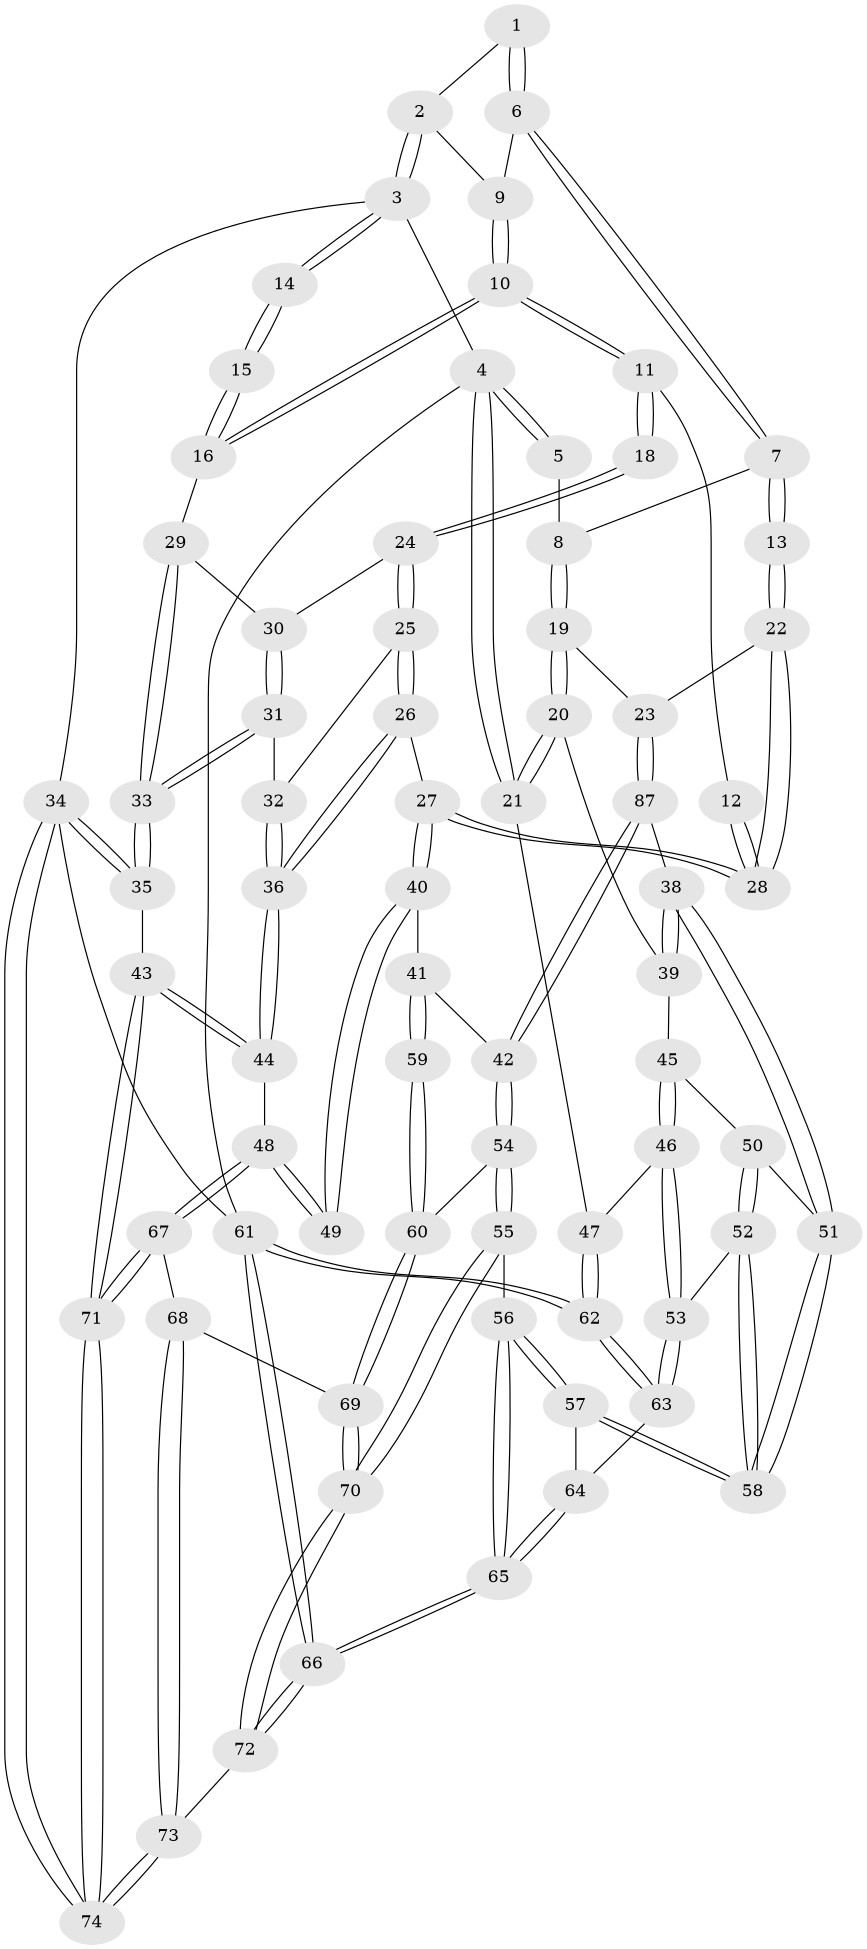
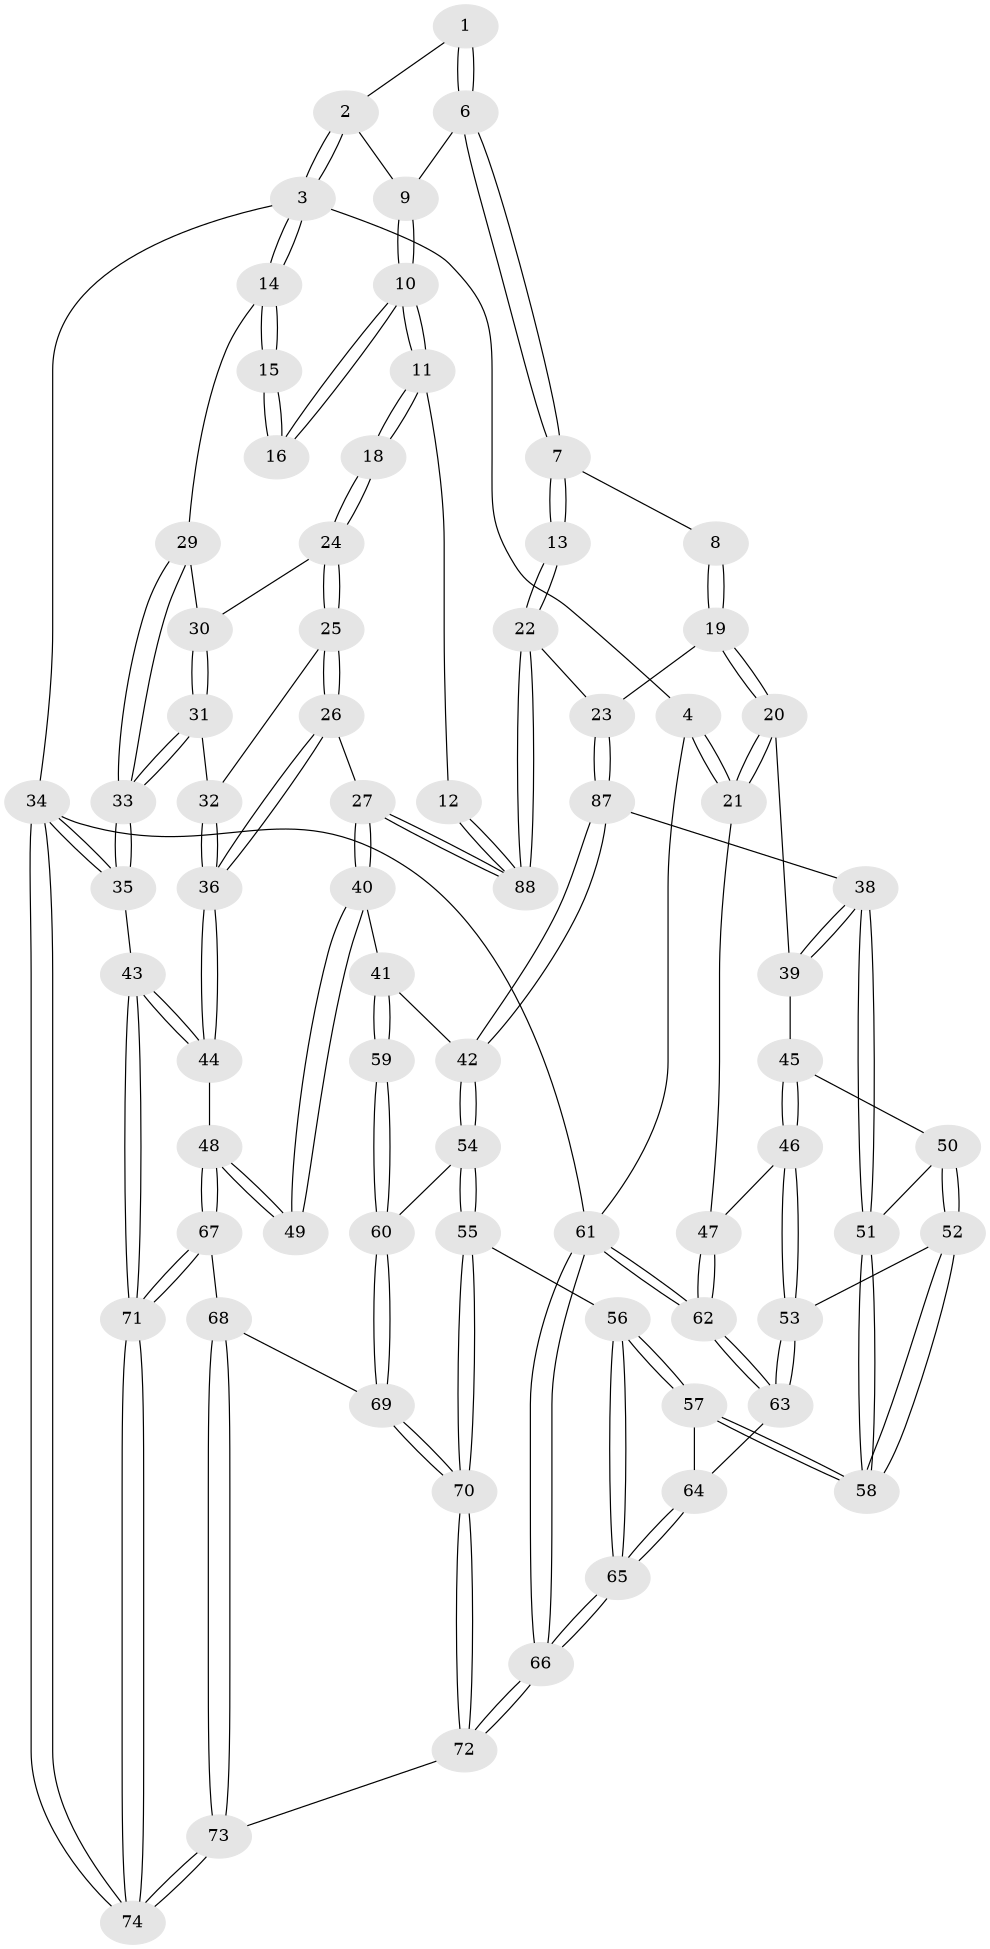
  graph {
    node [color=gray90 style=filled]
    1
    2
    6
    3
    9
    7
    4
    14
    34
    10
-   5
    21
    61
    15
    29
    35
    74
    8
    47
    62
    66
    19
    13
    22
    20
    23
    11
    16
    12
    18
-   28
+   28 [label=88]
    24
    30
    33
    25
    39
    n37 [label=87]
    45
    38
    42
    26
    32
    31
    27
    36
    40
    44
    41
    49
    43
    71
    48
    51
    54
    58
    46
    50
    59
    60
    55
    67
    53
    52
    63
    68
    64
    56
    70
    69
    57
    65
    72
    73
    1 -- 2
    1 -- 6
    1 -- 6
    2 -- 3
    2 -- 3
    2 -- 9
    6 -- 9
    6 -- 7
    6 -- 7
    3 -- 4
    3 -- 14
    3 -- 14
    3 -- 34
    9 -- 10
    9 -- 10
    7 -- 8
    7 -- 13
    7 -- 13
-   4 -- 5
-   4 -- 5
    4 -- 21
    4 -- 21
    4 -- 61
    14 -- 15
    14 -- 15
-   16 -- 29
+   14 -- 29
    34 -- 61
    34 -- 35
    34 -- 35
    34 -- 74
    34 -- 74
    10 -- 11
    10 -- 11
    10 -- 16
    10 -- 16
-   5 -- 8
    21 -- 47
    61 -- 62
    61 -- 62
    61 -- 66
    61 -- 66
    15 -- 16
    15 -- 16
    29 -- 30
    29 -- 33
    29 -- 33
    35 -- 43
    8 -- 19
    8 -- 19
    47 -- 62
    47 -- 62
    62 -- 63
    62 -- 63
    66 -- 72
    66 -- 72
    19 -- 20
    19 -- 20
    19 -- 23
    13 -- 22
    13 -- 22
    22 -- 23
    22 -- 28
    22 -- 28
    20 -- 21
    20 -- 21
    20 -- 39
    23 -- n37
    23 -- n37
    11 -- 12
    11 -- 18
    11 -- 18
    12 -- 28
    12 -- 28
    18 -- 24
    18 -- 24
    24 -- 30
    24 -- 25
    24 -- 25
    30 -- 31
    30 -- 31
    33 -- 35
    33 -- 35
    25 -- 26
    25 -- 26
    25 -- 32
    39 -- 45
    n37 -- 38
    n37 -- 42
    n37 -- 42
    45 -- 46
    45 -- 46
    45 -- 50
    38 -- 39
    38 -- 39
    38 -- 51
    38 -- 51
    42 -- 54
    42 -- 54
    26 -- 27
    26 -- 36
    26 -- 36
    32 -- 36
    32 -- 36
    31 -- 33
    31 -- 33
    31 -- 32
    27 -- 28
    27 -- 28
    27 -- 40
    27 -- 40
    36 -- 44
    36 -- 44
    40 -- 41
    40 -- 49
    40 -- 49
    44 -- 48
    41 -- 42
    41 -- 59
    41 -- 59
    43 -- 44
    43 -- 44
    43 -- 71
    43 -- 71
    71 -- 74
    71 -- 74
    48 -- 49
    48 -- 49
    48 -- 67
    48 -- 67
    51 -- 58
    51 -- 58
    54 -- 60
    54 -- 55
    54 -- 55
    46 -- 47
    46 -- 53
    46 -- 53
    50 -- 51
    50 -- 52
    50 -- 52
    59 -- 60
    59 -- 60
    60 -- 69
    60 -- 69
    55 -- 56
    55 -- 70
    55 -- 70
    67 -- 71
    67 -- 71
    67 -- 68
    53 -- 63
    53 -- 63
    52 -- 58
    52 -- 58
    52 -- 53
    63 -- 64
    68 -- 69
    68 -- 73
    68 -- 73
    64 -- 65
    64 -- 65
    56 -- 57
    56 -- 57
    56 -- 65
    56 -- 65
    70 -- 72
    70 -- 72
    69 -- 70
    69 -- 70
    57 -- 58
    57 -- 58
    57 -- 64
    65 -- 66
    65 -- 66
    72 -- 73
    73 -- 74
    73 -- 74
  }
